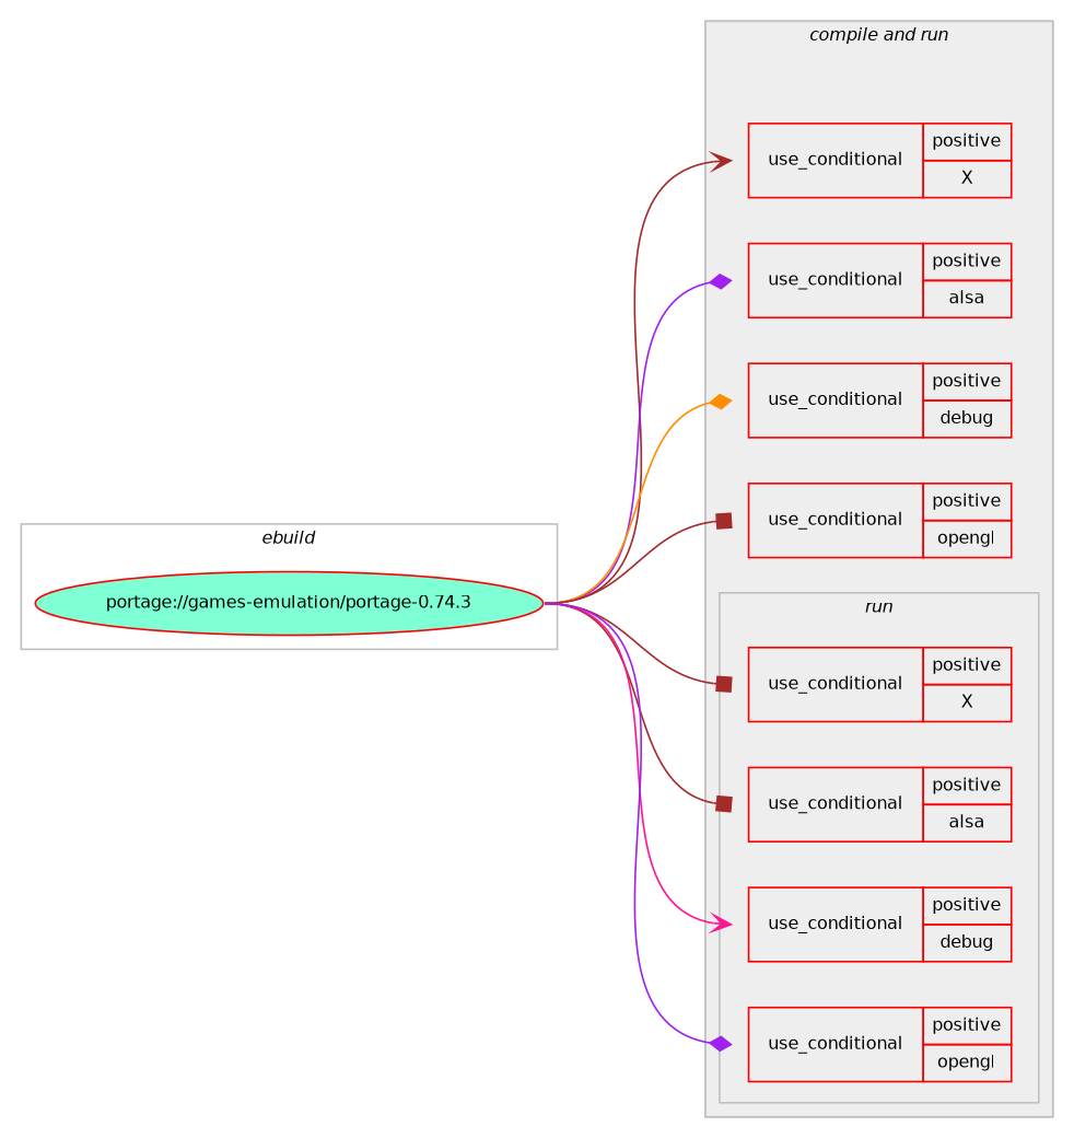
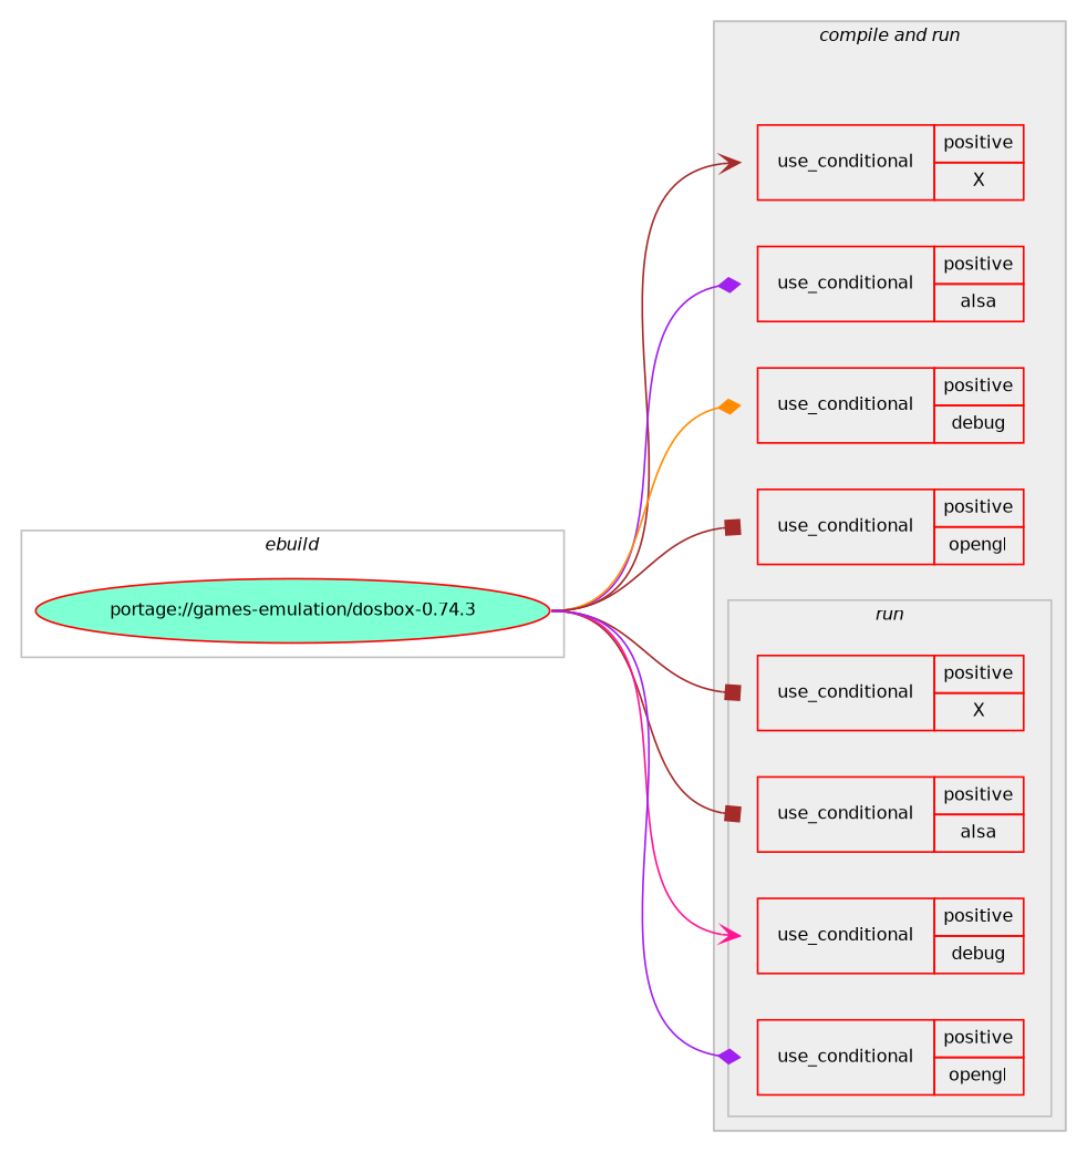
  digraph {
    compound=true
    concentrate=true
    fontname=Helvetica
    fontsize=10
    newrank=true
    rankdir=LR
    ranksep=1.5
    node [color=red fontname=Helvetica fontsize=10 shape=none]
    edge [arrowhead=diamond headport=w style=solid tailport=e weight=20 color=brown]
-   n1 [label="portage://games-emulation/portage-0.74.3" width=4 style=filled fillcolor=aquamarine shape=""]
+   n1 [label="portage://games-emulation/dosbox-0.74.3" width=4 style=filled fillcolor=aquamarine shape=""]
    n2 [label=<<TABLE BORDER="0" CELLBORDER="1" CELLSPACING="0" CELLPADDING="4"><TR><TD ROWSPAN="3" CELLPADDING="10">use_conditional</TD></TR><TR><TD>positive</TD></TR><TR><TD>X</TD></TR></TABLE>>]
    n3 [label=<<TABLE BORDER="0" CELLBORDER="1" CELLSPACING="0" CELLPADDING="4"><TR><TD ROWSPAN="3" CELLPADDING="10">use_conditional</TD></TR><TR><TD>positive</TD></TR><TR><TD>alsa</TD></TR></TABLE>>]
    n4 [label=<<TABLE BORDER="0" CELLBORDER="1" CELLSPACING="0" CELLPADDING="4"><TR><TD ROWSPAN="3" CELLPADDING="10">use_conditional</TD></TR><TR><TD>positive</TD></TR><TR><TD>debug</TD></TR></TABLE>>]
    n5 [label=<<TABLE BORDER="0" CELLBORDER="1" CELLSPACING="0" CELLPADDING="4"><TR><TD ROWSPAN="3" CELLPADDING="10">use_conditional</TD></TR><TR><TD>positive</TD></TR><TR><TD>opengl</TD></TR></TABLE>>]
    n6 [label=<<TABLE BORDER="0" CELLBORDER="1" CELLSPACING="0" CELLPADDING="4"><TR><TD ROWSPAN="3" CELLPADDING="10">use_conditional</TD></TR><TR><TD>positive</TD></TR><TR><TD>X</TD></TR></TABLE>>]
    n7 [label=<<TABLE BORDER="0" CELLBORDER="1" CELLSPACING="0" CELLPADDING="4"><TR><TD ROWSPAN="3" CELLPADDING="10">use_conditional</TD></TR><TR><TD>positive</TD></TR><TR><TD>alsa</TD></TR></TABLE>>]
    n8 [label=<<TABLE BORDER="0" CELLBORDER="1" CELLSPACING="0" CELLPADDING="4"><TR><TD ROWSPAN="3" CELLPADDING="10">use_conditional</TD></TR><TR><TD>positive</TD></TR><TR><TD>debug</TD></TR></TABLE>>]
    n9 [label=<<TABLE BORDER="0" CELLBORDER="1" CELLSPACING="0" CELLPADDING="4"><TR><TD ROWSPAN="3" CELLPADDING="10">use_conditional</TD></TR><TR><TD>positive</TD></TR><TR><TD>opengl</TD></TR></TABLE>>]
    subgraph cluster_1 {
      color=gray
      label=<<i>ebuild</i>>
      rank=same
      n1
    }
    subgraph cluster_2 {
      color=gray
      label=<<i>dependencies</i>>
      subgraph cluster_3 {
        color=gray
        fillcolor="#eeeeee"
        label=<<i>compile</i>>
        style=filled
        subgraph sub_4 {
          color=gray
          fillcolor="#eeeeee"
          label=<<i>compile</i>>
          style=filled
          n2
        }
        subgraph sub_5 {
          color=gray
          fillcolor="#eeeeee"
          label=<<i>compile</i>>
          style=filled
          n3
        }
        subgraph sub_6 {
          color=gray
          fillcolor="#eeeeee"
          label=<<i>compile</i>>
          style=filled
          n4
        }
        subgraph sub_7 {
          color=gray
          fillcolor="#eeeeee"
          label=<<i>compile</i>>
          style=filled
          n5
        }
      }
      subgraph cluster_8 {
        color=gray
        fillcolor="#eeeeee"
        label=<<i>compile and run</i>>
        style=filled
      }
      subgraph cluster_9 {
        color=gray
        fillcolor="#eeeeee"
        label=<<i>run</i>>
        style=filled
        subgraph sub_10 {
          color=gray
          fillcolor="#eeeeee"
          label=<<i>run</i>>
          style=filled
          n6
        }
        subgraph sub_11 {
          color=gray
          fillcolor="#eeeeee"
          label=<<i>run</i>>
          style=filled
          n7
        }
        subgraph sub_12 {
          color=gray
          fillcolor="#eeeeee"
          label=<<i>run</i>>
          style=filled
          n8
        }
        subgraph sub_13 {
          color=gray
          fillcolor="#eeeeee"
          label=<<i>run</i>>
          style=filled
          n9
        }
      }
    }
    subgraph cluster_14 {
      color=gray
      label=<<i>candidates</i>>
      rank=same
    }
    n1 -> n2 [arrowhead=vee]
    n1 -> n3 [color=purple]
    n1 -> n4 [color=darkorange]
    n1 -> n5 [arrowhead=box]
    n1 -> n6 [arrowhead=box]
    n1 -> n7 [arrowhead=box]
    n1 -> n8 [arrowhead=vee color=deeppink]
    n1 -> n9 [color=purple]
  }
